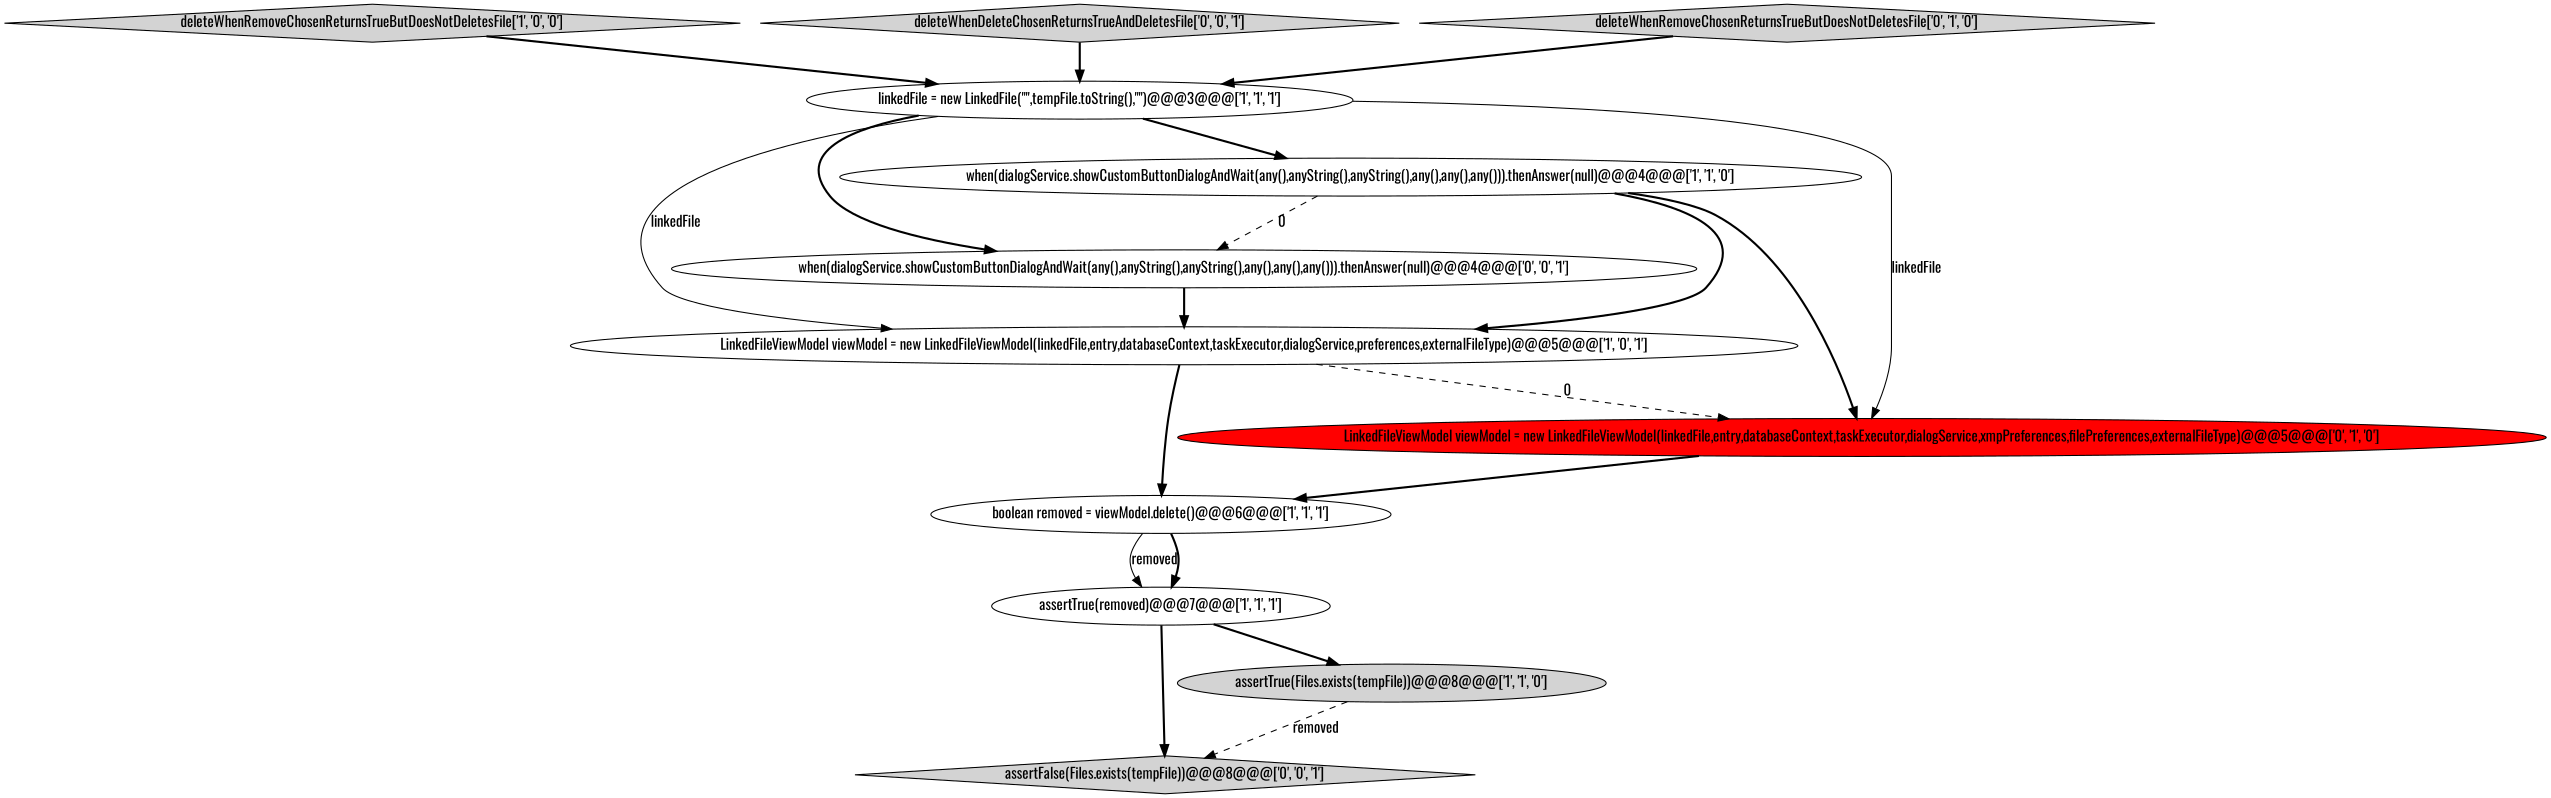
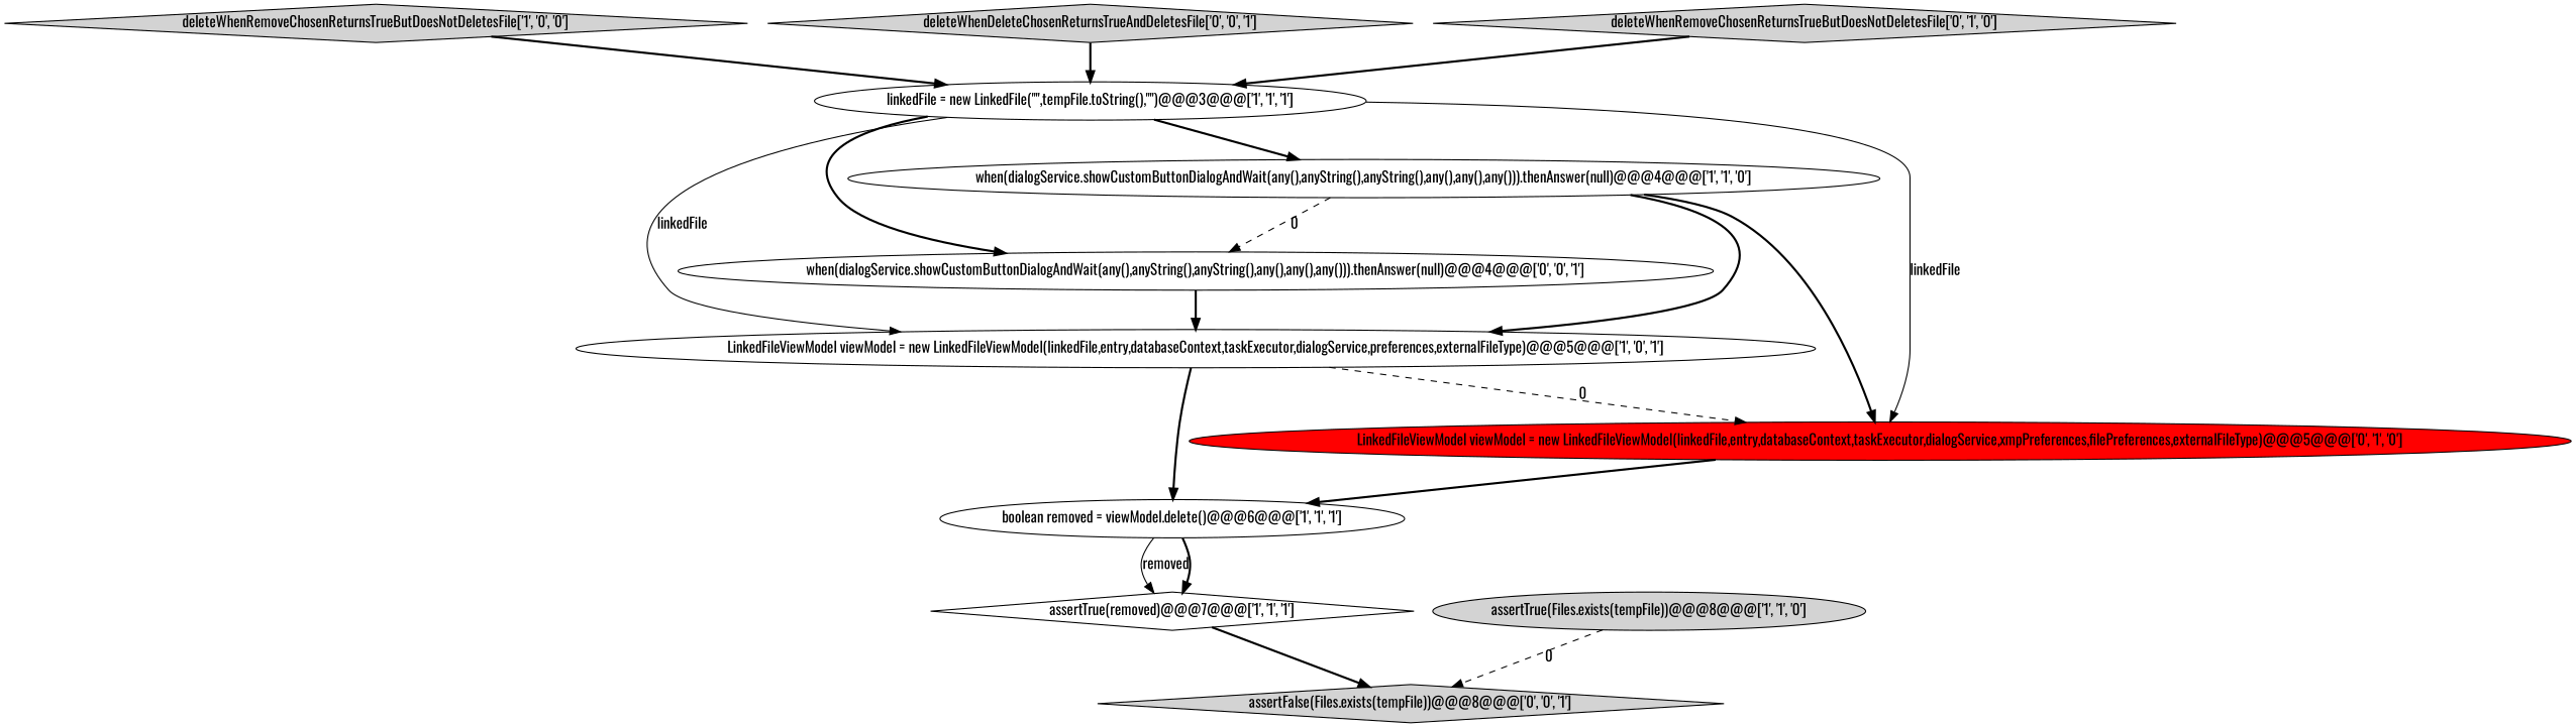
  digraph {
    fontname=Oswald
    node [fillcolor=white fontname=Oswald shape=ellipse style=filled]
    edge [fontname=Oswald style=bold]
    n1 [label="when(dialogService.showCustomButtonDialogAndWait(any(),anyString(),anyString(),any(),any(),any())).thenAnswer(null)@@@4@@@['1', '1', '0']"]
    n2 [label="when(dialogService.showCustomButtonDialogAndWait(any(),anyString(),anyString(),any(),any(),any())).thenAnswer(null)@@@4@@@['0', '0', '1']"]
    n3 [label="LinkedFileViewModel viewModel = new LinkedFileViewModel(linkedFile,entry,databaseContext,taskExecutor,dialogService,preferences,externalFileType)@@@5@@@['1', '0', '1']"]
    n4 [fillcolor=red label="LinkedFileViewModel viewModel = new LinkedFileViewModel(linkedFile,entry,databaseContext,taskExecutor,dialogService,xmpPreferences,filePreferences,externalFileType)@@@5@@@['0', '1', '0']"]
    n5 [label="boolean removed = viewModel.delete()@@@6@@@['1', '1', '1']"]
    n6 [label="linkedFile = new LinkedFile(\"\",tempFile.toString(),\"\")@@@3@@@['1', '1', '1']"]
    n7 [fillcolor=lightgray label="deleteWhenRemoveChosenReturnsTrueButDoesNotDeletesFile['1', '0', '0']" shape=diamond]
-   n8 [label="assertTrue(removed)@@@7@@@['1', '1', '1']"]
+   n8 [label="assertTrue(removed)@@@7@@@['1', '1', '1']" shape=diamond]
    n9 [fillcolor=lightgray label="assertTrue(Files.exists(tempFile))@@@8@@@['1', '1', '0']"]
    n10 [fillcolor=lightgray label="assertFalse(Files.exists(tempFile))@@@8@@@['0', '0', '1']" shape=diamond]
    n11 [fillcolor=lightgray label="deleteWhenDeleteChosenReturnsTrueAndDeletesFile['0', '0', '1']" shape=diamond]
    n12 [fillcolor=lightgray label="deleteWhenRemoveChosenReturnsTrueButDoesNotDeletesFile['0', '1', '0']" shape=diamond]
    n1 -> n2 [label=0 style=dashed]
    n1 -> n3
    n1 -> n4
    n2 -> n3
    n3 -> n4 [label=0 style=dashed]
    n3 -> n5
    n4 -> n5
    n5 -> n8 [label=removed style=solid]
    n5 -> n8
    n6 -> n1
    n6 -> n2
    n6 -> n3 [label=linkedFile style=solid]
    n6 -> n4 [label=linkedFile style=solid]
    n7 -> n6
-   n8 -> n9
    n8 -> n10
-   n9 -> n10 [label=removed style=dashed]
+   n9 -> n10 [label=0 style=dashed]
    n11 -> n6
    n12 -> n6
  }
